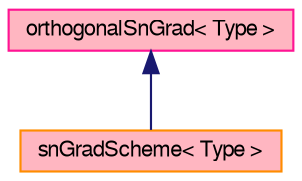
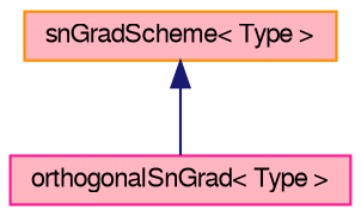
  digraph {
    node [fillcolor=lightpink fontname=FreeSans fontsize=10 shape=record style=filled]
    n1 [color=deeppink fontcolor=black height=0.2 label="orthogonalSnGrad\< Type \>" width=0.4]
    n2 [color=darkorange height=0.2 label="snGradScheme\< Type \>" width=0.4]
-   n1 -> n2 [color=midnightblue dir=back fontname=FreeSans fontsize=10 labelfontname=FreeSans labelfontsize=10 style=solid]
+   n2 -> n1 [color=midnightblue dir=back fontname=FreeSans fontsize=10 labelfontname=FreeSans labelfontsize=10 style=solid]
  }
